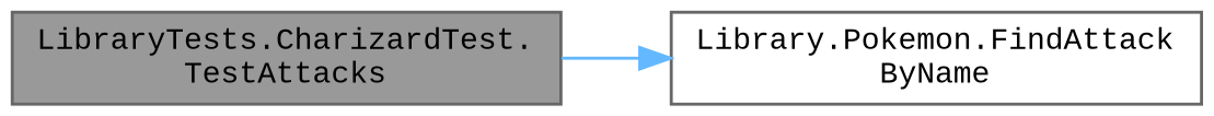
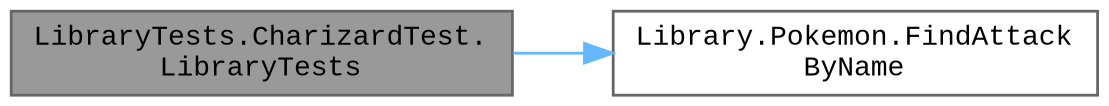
  digraph {
    rankdir=LR
    fontname="Liberation Mono"
    node [fontname="Liberation Mono" fontsize=10 shape=box style=filled]
-   n1 [color=gray40 fillcolor=grey60 fontcolor=black height=0.2 label="LibraryTests.CharizardTest.\lTestAttacks" width=0.4]
+   n1 [color=gray40 fillcolor=grey60 fontcolor=black height=0.2 label="LibraryTests.CharizardTest.\lLibraryTests" width=0.4]
    n2 [color=grey40 fillcolor=white height=0.2 label="Library.Pokemon.FindAttack\lByName" width=0.4]
    n1 -> n2 [color=steelblue1 fontname="Liberation Mono" fontsize=10 labelfontname=Helvetica labelfontsize=10 style=solid]
  }
